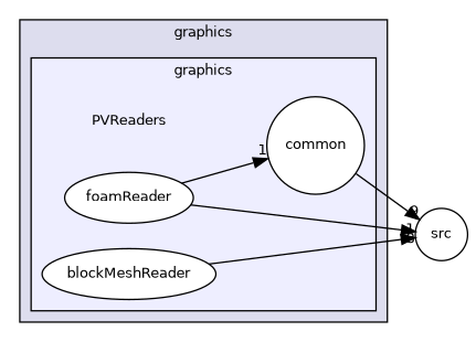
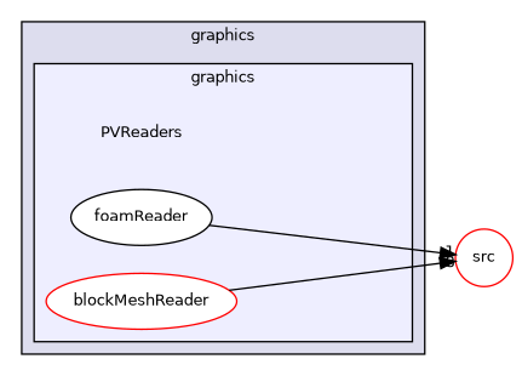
  digraph {
    compound=true
    rankdir=LR
    node [fontname=Helvetica fontsize=10 shape=ellipse color=red fillcolor=white style=filled]
    edge [headlabel=1 labeldistance=1.5 labelfontname=Helvetica labelfontsize=10]
    n1 [label=PVReaders shape=plaintext color="" fillcolor="" style=""]
-   n2 [color=black label=blockMeshReader]
-   n3 [color=black label=common shape=circle]
+   n2 [label=blockMeshReader]
    n4 [color=black label=foamReader]
-   n5 [color=black label=src shape=circle fillcolor="" style=""]
+   n5 [label=src shape=circle fillcolor="" style=""]
    subgraph cluster_1 {
      bgcolor="#ddddee"
      fontname=Helvetica
      fontsize=10
      label=graphics
      pencolor=black
      subgraph cluster_2 {
        bgcolor="#eeeeff"
        fontname=Helvetica
        fontsize=10
        label=graphics
        pencolor=black
        n1
        n2
-       n3
        n4
      }
    }
    n2 -> n5
-   n3 -> n5 [headlabel=9]
-   n4 -> n3
    n4 -> n5 [headlabel=8]
  }
